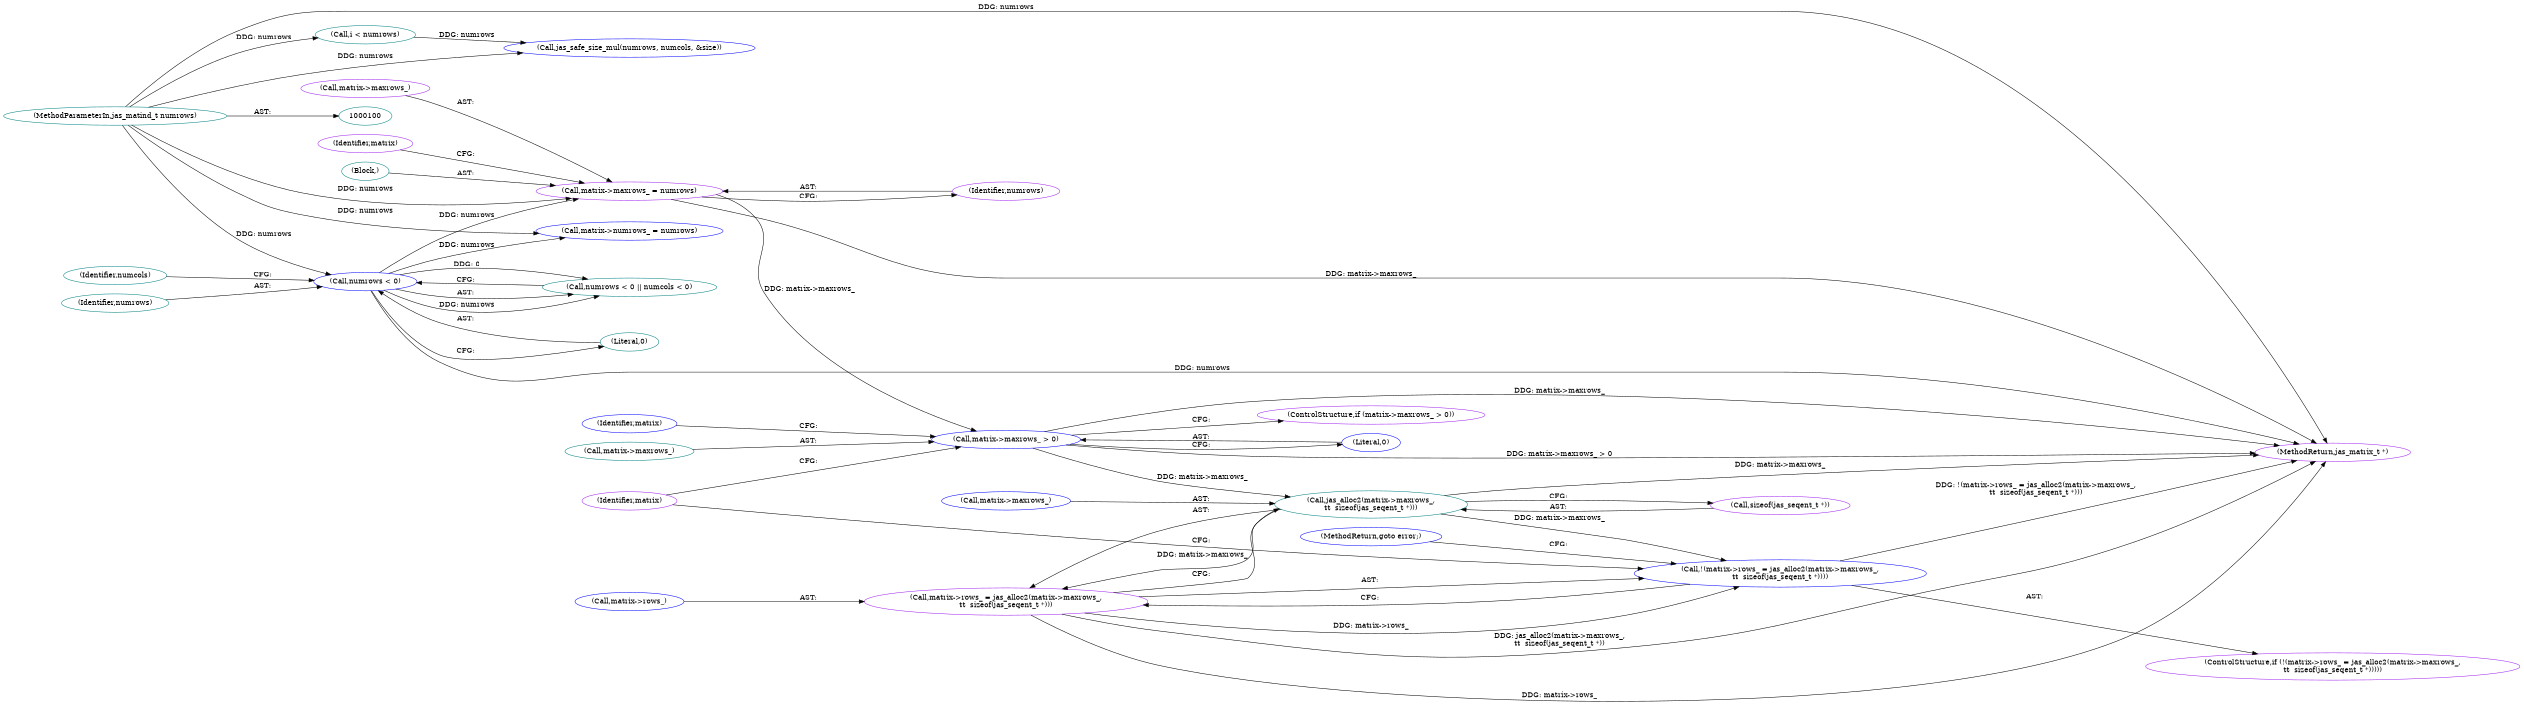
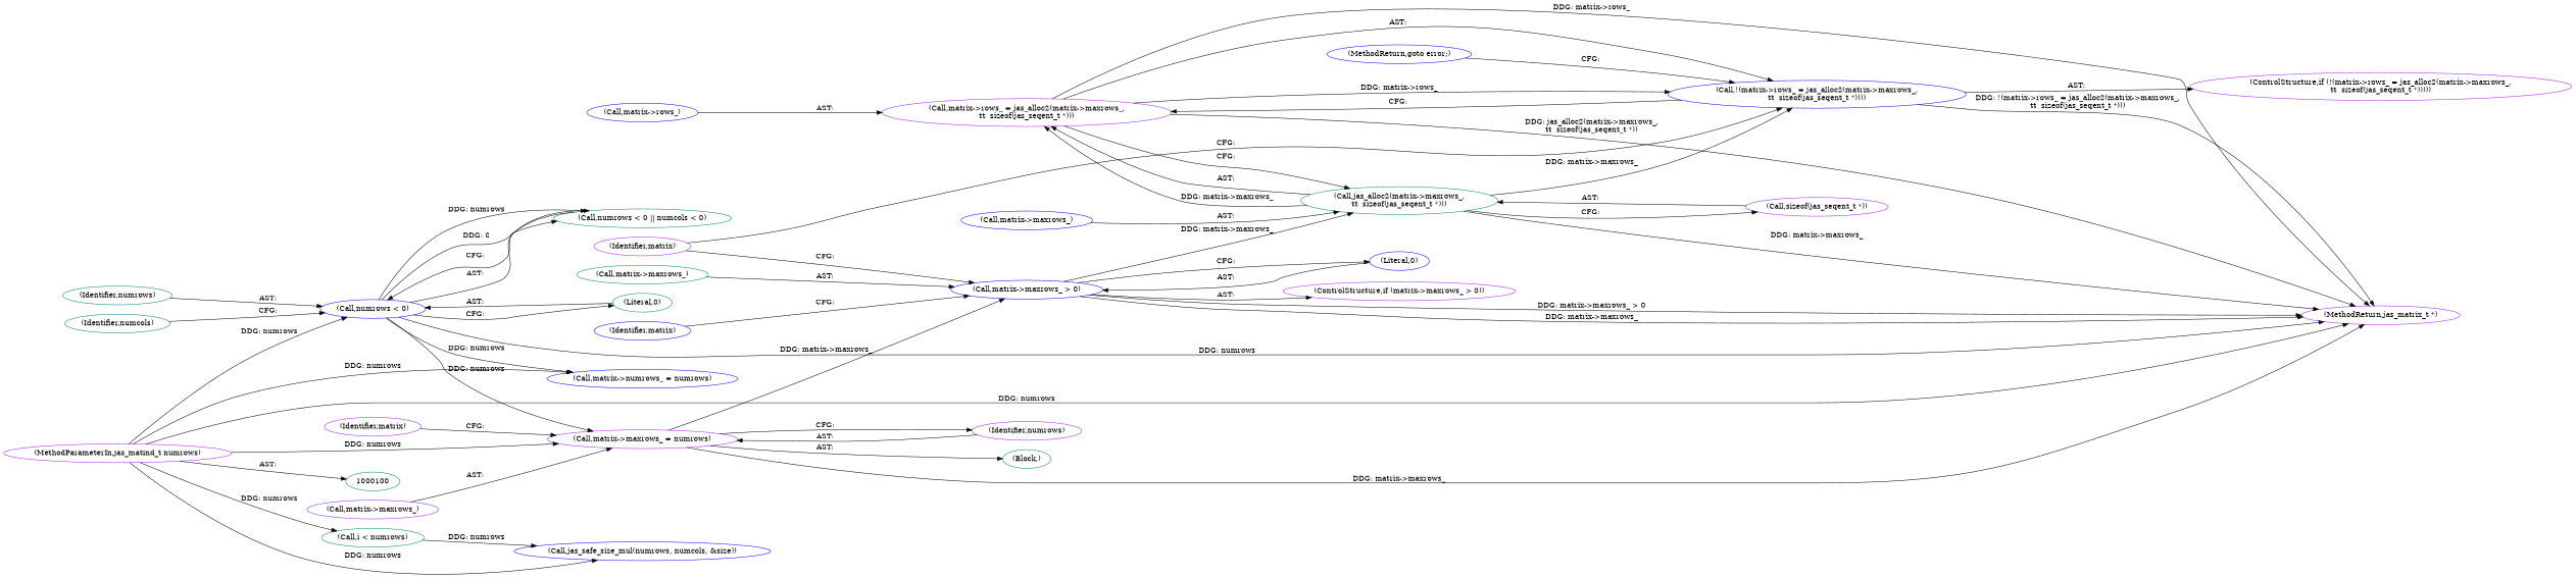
  digraph {
    rankdir=LR
    node [color=purple]
    n1 [label="(Call,matrix->rows_ = jas_alloc2(matrix->maxrows_,\n\t\t  sizeof(jas_seqent_t *)))"]
    n2 [color=teal label="(Call,jas_alloc2(matrix->maxrows_,\n\t\t  sizeof(jas_seqent_t *)))"]
    n3 [color=blue label="(Call,!(matrix->rows_ = jas_alloc2(matrix->maxrows_,\n\t\t  sizeof(jas_seqent_t *))))"]
    n4 [label="(MethodReturn,jas_matrix_t *)"]
    n5 [label="(Call,sizeof(jas_seqent_t *))"]
    n6 [label="(ControlStructure,if (!(matrix->rows_ = jas_alloc2(matrix->maxrows_,\n\t\t  sizeof(jas_seqent_t *)))))"]
    n7 [color=blue label="(Call,matrix->maxrows_ > 0)"]
    n8 [label="(ControlStructure,if (matrix->maxrows_ > 0))"]
    n9 [color=blue label="(Literal,0)"]
    n10 [label="(Call,matrix->maxrows_ = numrows)"]
    n11 [label="(Identifier,numrows)"]
    n12 [color=teal label="(Block,)"]
-   n13 [color=teal label="(MethodParameterIn,jas_matind_t numrows)"]
+   n13 [label="(MethodParameterIn,jas_matind_t numrows)"]
    n14 [color=blue label="(Call,numrows < 0)"]
    n15 [color=blue label="(Call,jas_safe_size_mul(numrows, numcols, &size))"]
    n16 [color=blue label="(Call,matrix->numrows_ = numrows)"]
    n17 [color=teal label="(Call,i < numrows)"]
    1000100 [color=teal]
    n19 [color=teal label="(Call,numrows < 0 || numcols < 0)"]
    n20 [color=teal label="(Literal,0)"]
    n21 [color=blue label="(Identifier,matrix)"]
    n22 [label="(Identifier,matrix)"]
    n23 [color=blue label="(MethodReturn,goto error;)"]
    n24 [label="(Call,matrix->maxrows_)"]
    n25 [color=teal label="(Identifier,numcols)"]
    n26 [label="(Identifier,matrix)"]
    n27 [color=teal label="(Call,matrix->maxrows_)"]
    n28 [color=blue label="(Call,matrix->maxrows_)"]
    n29 [color=blue label="(Call,matrix->rows_)"]
    n30 [color=teal label="(Identifier,numrows)"]
    n1 -> n2 [label="CFG: "]
    n1 -> n3 [label="AST: "]
    n1 -> n3 [label="DDG: matrix->rows_"]
    n1 -> n4 [label="DDG: matrix->rows_"]
    n1 -> n4 [label="DDG: jas_alloc2(matrix->maxrows_,\n\t\t  sizeof(jas_seqent_t *))"]
    n2 -> n1 [label="AST: "]
    n2 -> n1 [label="DDG: matrix->maxrows_"]
    n2 -> n3 [label="DDG: matrix->maxrows_"]
    n2 -> n4 [label="DDG: matrix->maxrows_"]
    n2 -> n5 [label="CFG: "]
    n3 -> n1 [label="CFG: "]
    n3 -> n4 [label="DDG: !(matrix->rows_ = jas_alloc2(matrix->maxrows_,\n\t\t  sizeof(jas_seqent_t *)))"]
    n3 -> n6 [label="AST: "]
    n5 -> n2 [label="AST: "]
    n7 -> n2 [label="DDG: matrix->maxrows_"]
    n7 -> n4 [label="DDG: matrix->maxrows_ > 0"]
    n7 -> n4 [label="DDG: matrix->maxrows_"]
-   n7 -> n8 [label="CFG: "]
+   n7 -> n8 [label="AST: "]
    n7 -> n9 [label="CFG: "]
    n9 -> n7 [label="AST: "]
    n10 -> n4 [label="DDG: matrix->maxrows_"]
    n10 -> n7 [label="DDG: matrix->maxrows_"]
    n10 -> n11 [label="CFG: "]
-   n12 -> n10 [label="AST: "]
+   n10 -> n12 [label="AST: "]
    n11 -> n10 [label="AST: "]
    n13 -> n4 [label="DDG: numrows"]
    n13 -> n10 [label="DDG: numrows"]
    n13 -> n14 [label="DDG: numrows"]
    n13 -> n15 [label="DDG: numrows"]
    n13 -> n16 [label="DDG: numrows"]
    n13 -> n17 [label="DDG: numrows"]
    n13 -> 1000100 [label="AST: "]
    n14 -> n4 [label="DDG: numrows"]
    n14 -> n10 [label="DDG: numrows"]
    n14 -> n16 [label="DDG: numrows"]
    n14 -> n19 [label="AST: "]
    n14 -> n19 [label="DDG: numrows"]
    n14 -> n19 [label="DDG: 0"]
    n14 -> n20 [label="CFG: "]
    n17 -> n15 [label="DDG: numrows"]
    n19 -> n14 [label="CFG: "]
    n20 -> n14 [label="AST: "]
    n21 -> n7 [label="CFG: "]
    n22 -> n3 [label="CFG: "]
    n22 -> n7 [label="CFG: "]
    n23 -> n3 [label="CFG: "]
    n24 -> n10 [label="AST: "]
    n25 -> n14 [label="CFG: "]
    n26 -> n10 [label="CFG: "]
    n27 -> n7 [label="AST: "]
    n28 -> n2 [label="AST: "]
    n29 -> n1 [label="AST: "]
    n30 -> n14 [label="AST: "]
  }
